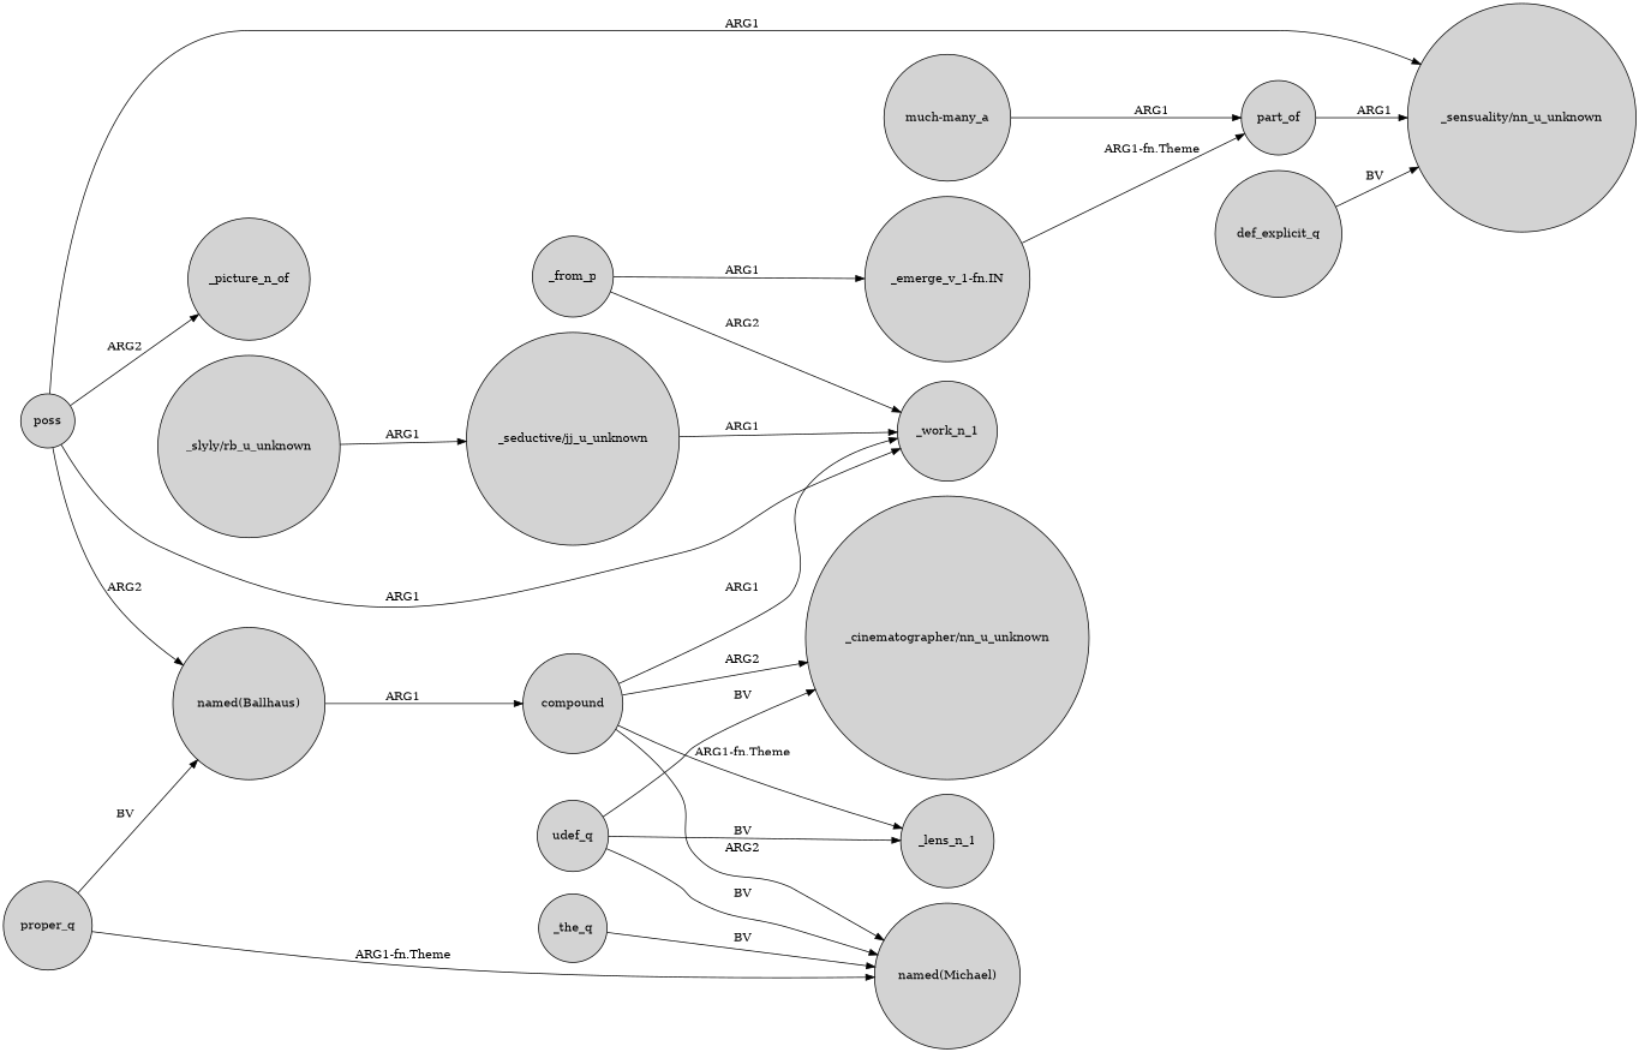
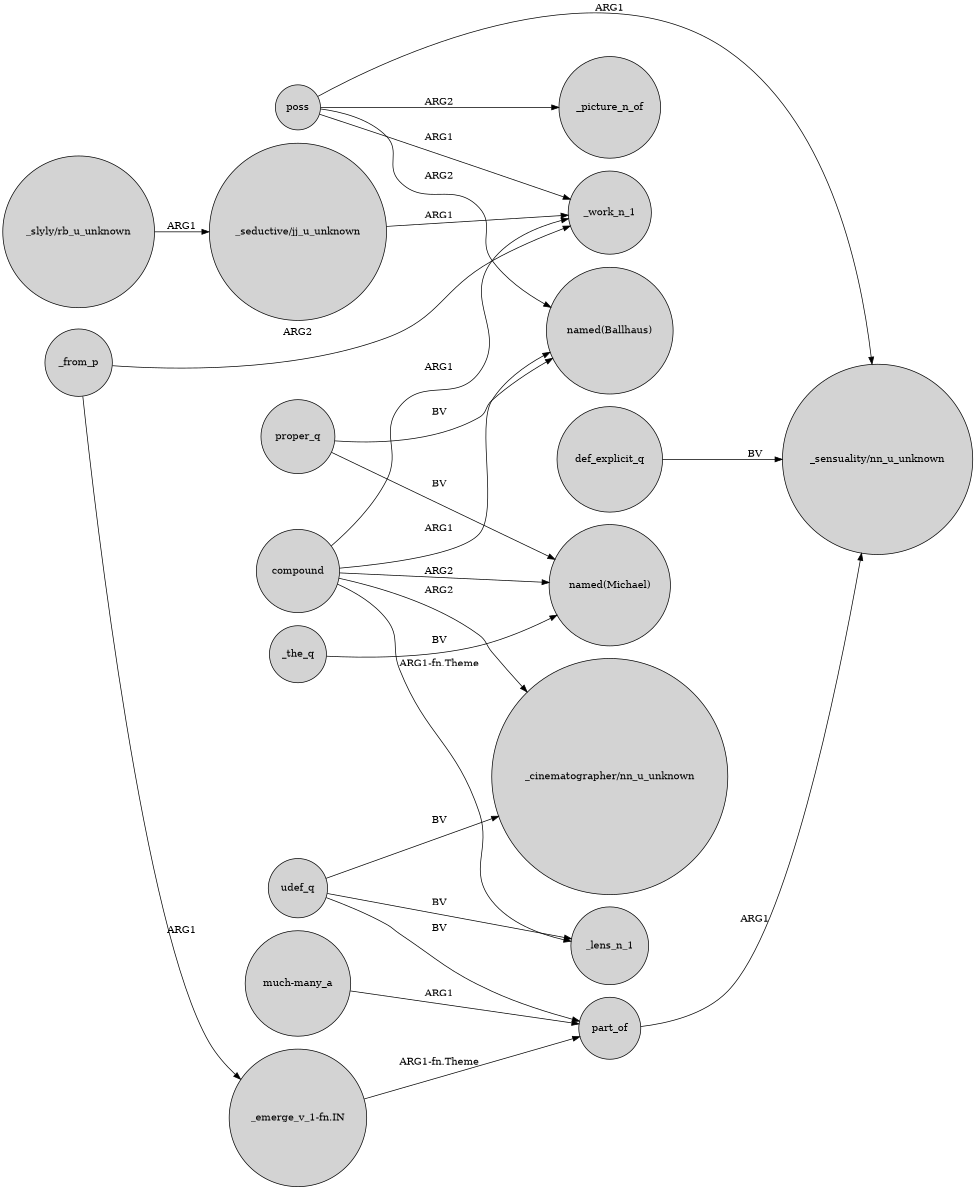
  digraph {
    rankdir=LR
    node [shape=circle style=filled]
    compound
    "named(Ballhaus)"
    _work_n_1
    _lens_n_1
    "_cinematographer/nn_u_unknown"
    "named(Michael)"
    "_slyly/rb_u_unknown"
    "_seductive/jj_u_unknown"
    udef_q
    part_of
    "_sensuality/nn_u_unknown"
    poss
    _picture_n_of
    def_explicit_q
    "much-many_a"
    _from_p
    "_emerge_v_1-fn.IN"
    proper_q
    _the_q
-   "named(Ballhaus)" -> compound [label=ARG1]
+   compound -> "named(Ballhaus)" [label=ARG1]
    compound -> _work_n_1 [label=ARG1]
    compound -> _lens_n_1 [label="ARG1-fn.Theme"]
    compound -> "_cinematographer/nn_u_unknown" [label=ARG2]
    compound -> "named(Michael)" [label=ARG2]
    "_slyly/rb_u_unknown" -> "_seductive/jj_u_unknown" [label=ARG1]
    "_seductive/jj_u_unknown" -> _work_n_1 [label=ARG1]
    udef_q -> _lens_n_1 [label=BV]
    udef_q -> "_cinematographer/nn_u_unknown" [label=BV]
-   udef_q -> "named(Michael)" [label=BV]
+   udef_q -> part_of [label=BV]
    part_of -> "_sensuality/nn_u_unknown" [label=ARG1]
    poss -> "named(Ballhaus)" [label=ARG2]
    poss -> _work_n_1 [label=ARG1]
    poss -> "_sensuality/nn_u_unknown" [label=ARG1]
    poss -> _picture_n_of [label=ARG2]
    def_explicit_q -> "_sensuality/nn_u_unknown" [label=BV]
    "much-many_a" -> part_of [label=ARG1]
    _from_p -> _work_n_1 [label=ARG2]
    _from_p -> "_emerge_v_1-fn.IN" [label=ARG1]
    "_emerge_v_1-fn.IN" -> part_of [label="ARG1-fn.Theme"]
    proper_q -> "named(Ballhaus)" [label=BV]
-   proper_q -> "named(Michael)" [label="ARG1-fn.Theme"]
+   proper_q -> "named(Michael)" [label=BV]
    _the_q -> "named(Michael)" [label=BV]
  }
